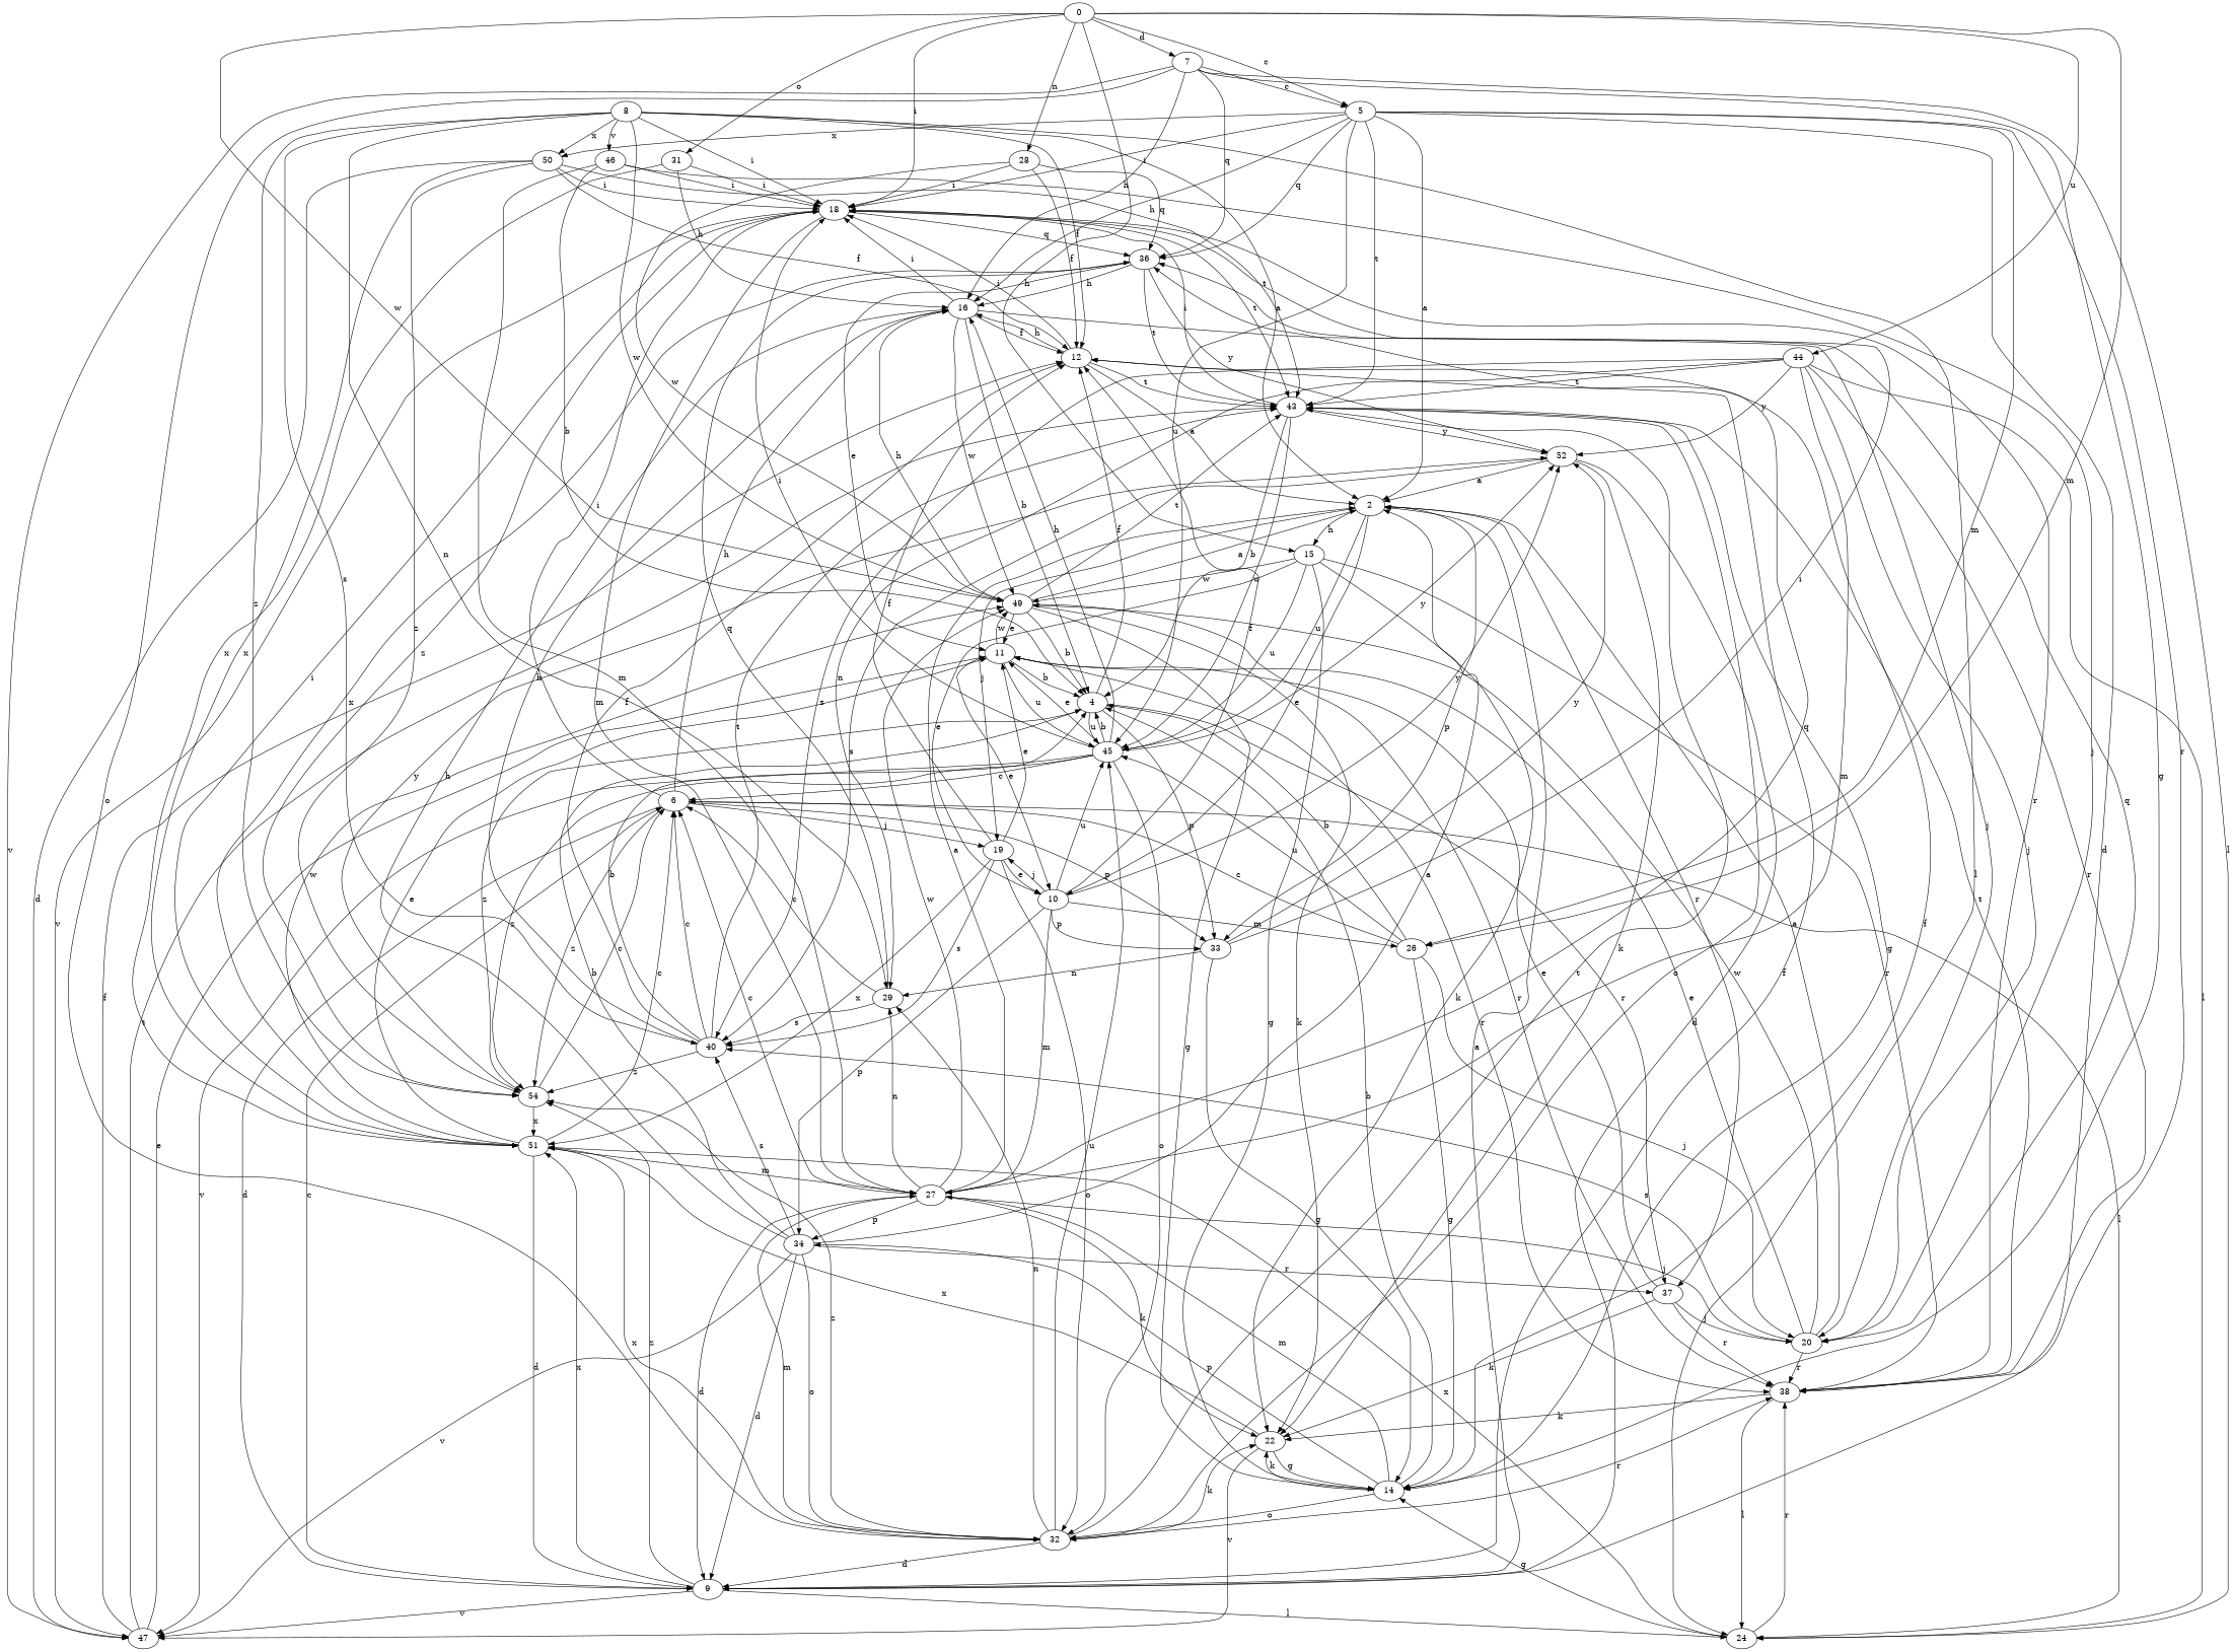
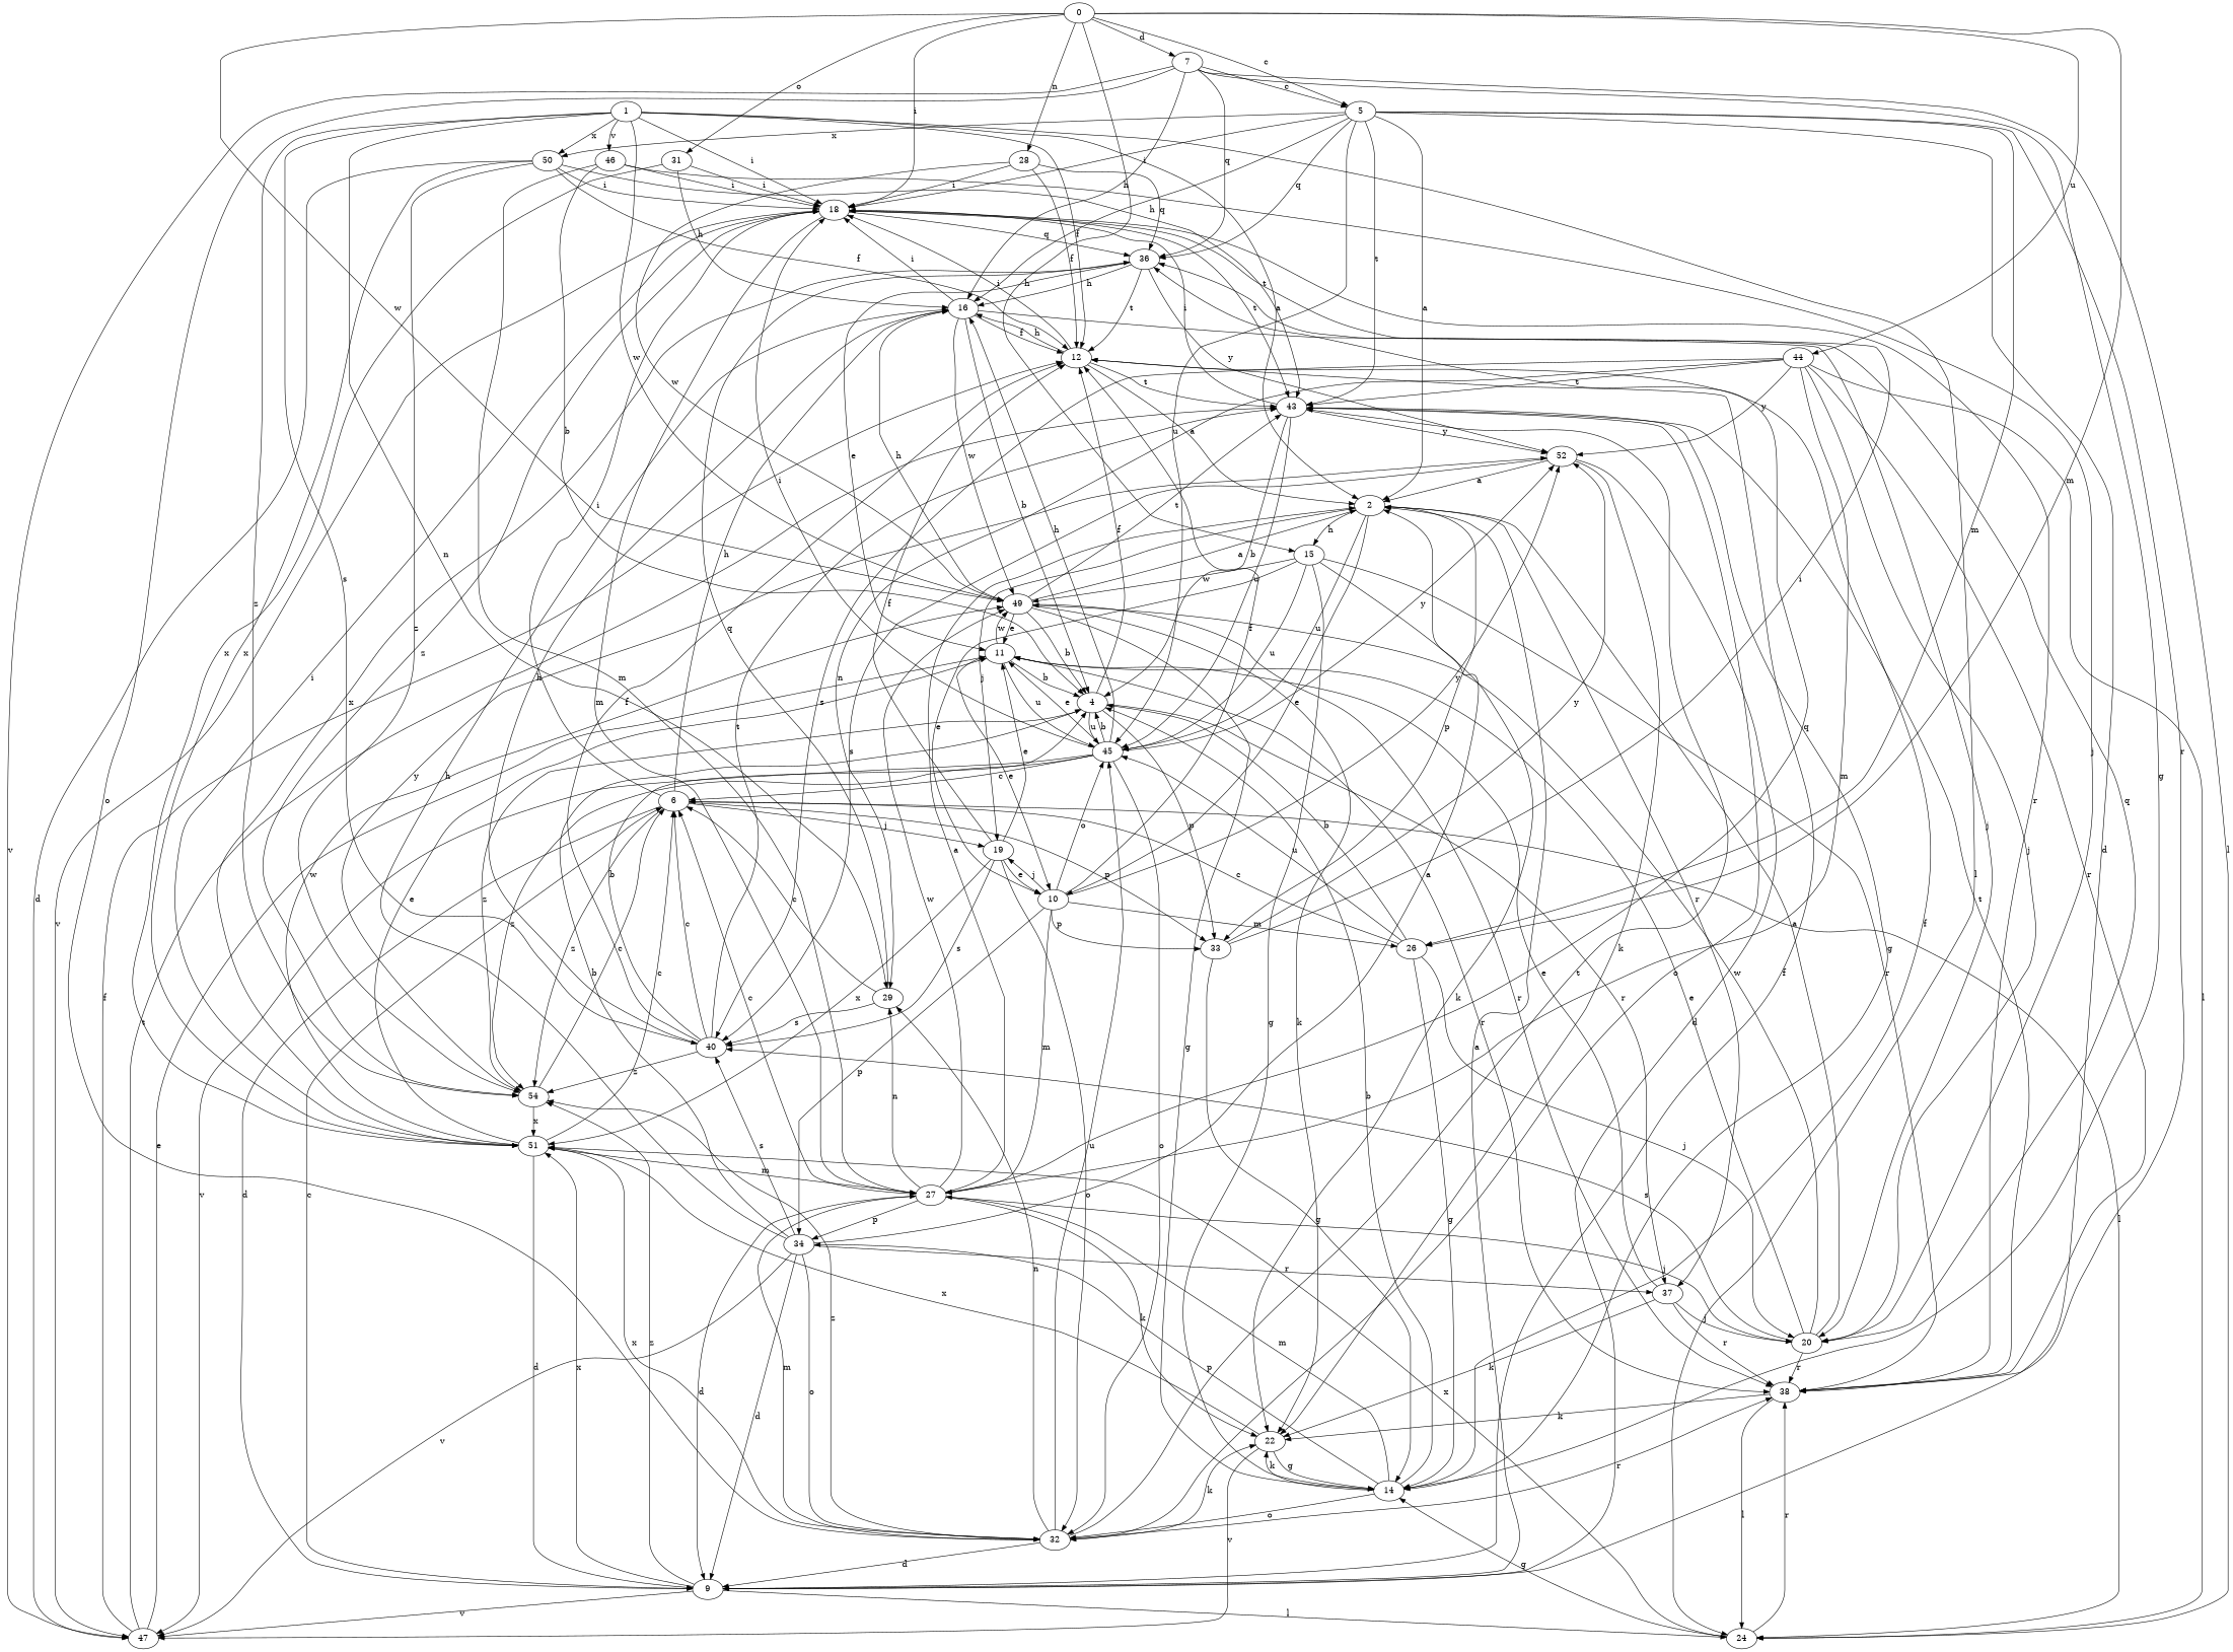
  strict digraph {
    0
    5
    7
    15
    18
    26
    28
    31
    44
    49
    2
    50
    45
    9
    16
    36
    38
    43
    24
    14
    32
    47
    10
    22
    54
    27
    4
    6
    20
    12
    51
    29
    40
    52
    11
-   1 [label=8]
+   1
    46
    19
    33
    37
    34
    0 -> 5 [label=c]
    0 -> 7 [label=d]
    0 -> 15 [label=h]
    0 -> 18 [label=i]
    0 -> 26 [label=m]
    0 -> 28 [label=n]
    0 -> 31 [label=o]
    0 -> 44 [label=u]
    0 -> 49 [label=w]
    5 -> 18 [label=i]
    5 -> 26 [label=m]
    5 -> 2 [label=a]
    5 -> 50 [label=x]
    5 -> 45 [label=u]
    5 -> 9 [label=d]
    5 -> 16 [label=h]
    5 -> 36 [label=q]
    5 -> 38 [label=r]
    5 -> 43 [label=t]
    7 -> 5 [label=c]
    7 -> 16 [label=h]
    7 -> 36 [label=q]
    7 -> 24 [label=l]
    7 -> 14 [label=g]
    7 -> 32 [label=o]
    7 -> 47 [label=v]
    15 -> 49 [label=w]
    15 -> 45 [label=u]
    15 -> 38 [label=r]
    15 -> 14 [label=g]
    15 -> 10 [label=e]
    15 -> 22 [label=k]
    18 -> 36 [label=q]
    18 -> 38 [label=r]
    18 -> 43 [label=t]
    18 -> 47 [label=v]
    18 -> 54 [label=z]
    18 -> 27 [label=m]
    26 -> 45 [label=u]
    26 -> 14 [label=g]
    26 -> 4 [label=b]
    26 -> 6 [label=c]
    26 -> 20 [label=j]
    28 -> 18 [label=i]
    28 -> 49 [label=w]
    28 -> 36 [label=q]
    28 -> 12 [label=f]
    31 -> 18 [label=i]
    31 -> 16 [label=h]
    31 -> 51 [label=x]
    44 -> 38 [label=r]
    44 -> 43 [label=t]
    44 -> 24 [label=l]
    44 -> 27 [label=m]
    44 -> 20 [label=j]
    44 -> 29 [label=n]
    44 -> 40 [label=s]
    44 -> 52 [label=y]
    49 -> 2 [label=a]
    49 -> 16 [label=h]
    49 -> 38 [label=r]
    49 -> 43 [label=t]
    49 -> 14 [label=g]
    49 -> 22 [label=k]
    49 -> 4 [label=b]
    49 -> 11 [label=e]
    2 -> 15 [label=h]
    2 -> 45 [label=u]
    2 -> 10 [label=e]
    2 -> 19 [label=j]
    2 -> 33 [label=p]
    2 -> 37 [label=r]
    50 -> 18 [label=i]
    50 -> 43 [label=t]
    50 -> 47 [label=d]
    50 -> 54 [label=z]
    50 -> 12 [label=f]
    50 -> 51 [label=x]
    45 -> 18 [label=i]
    45 -> 16 [label=h]
    45 -> 32 [label=o]
    45 -> 47 [label=v]
    45 -> 54 [label=z]
    45 -> 4 [label=b]
    45 -> 6 [label=c]
    45 -> 52 [label=y]
    45 -> 11 [label=e]
    9 -> 2 [label=a]
    9 -> 24 [label=l]
    9 -> 47 [label=v]
    9 -> 54 [label=z]
    9 -> 6 [label=c]
    9 -> 12 [label=f]
    9 -> 51 [label=x]
    16 -> 18 [label=i]
    16 -> 49 [label=w]
    16 -> 4 [label=b]
    16 -> 20 [label=j]
    16 -> 12 [label=f]
    36 -> 16 [label=h]
-   36 -> 43 [label=t]
+   36 -> 12 [label=t]
    36 -> 51 [label=x]
    36 -> 52 [label=y]
    36 -> 11 [label=e]
    38 -> 43 [label=t]
    38 -> 24 [label=l]
    38 -> 22 [label=k]
    43 -> 18 [label=i]
    43 -> 45 [label=u]
    43 -> 14 [label=g]
    43 -> 32 [label=o]
    43 -> 4 [label=b]
    43 -> 52 [label=y]
    24 -> 38 [label=r]
    24 -> 14 [label=g]
    24 -> 51 [label=x]
    14 -> 32 [label=o]
    14 -> 22 [label=k]
    14 -> 27 [label=m]
    14 -> 4 [label=b]
    14 -> 12 [label=f]
    14 -> 34 [label=p]
    32 -> 45 [label=u]
    32 -> 9 [label=d]
    32 -> 38 [label=r]
    32 -> 43 [label=t]
    32 -> 22 [label=k]
    32 -> 54 [label=z]
    32 -> 27 [label=m]
    32 -> 51 [label=x]
    32 -> 29 [label=n]
    47 -> 43 [label=t]
    47 -> 12 [label=f]
    47 -> 11 [label=e]
    10 -> 26 [label=m]
-   10 -> 45 [label=u]
+   10 -> 45 [label=o]
    10 -> 27 [label=m]
    10 -> 12 [label=f]
    10 -> 52 [label=y]
    10 -> 19 [label=j]
    10 -> 33 [label=p]
    10 -> 34 [label=p]
    22 -> 14 [label=g]
    22 -> 47 [label=v]
    22 -> 51 [label=x]
    54 -> 6 [label=c]
    54 -> 51 [label=x]
    54 -> 52 [label=y]
    27 -> 49 [label=w]
    27 -> 2 [label=a]
    27 -> 9 [label=d]
    27 -> 36 [label=q]
    27 -> 22 [label=k]
    27 -> 6 [label=c]
    27 -> 20 [label=j]
    27 -> 29 [label=n]
    27 -> 34 [label=p]
    4 -> 45 [label=u]
    4 -> 54 [label=z]
    4 -> 12 [label=f]
    4 -> 33 [label=p]
    4 -> 37 [label=r]
    6 -> 18 [label=i]
    6 -> 9 [label=d]
    6 -> 16 [label=h]
    6 -> 24 [label=l]
    6 -> 54 [label=z]
    6 -> 19 [label=j]
    6 -> 33 [label=p]
    20 -> 49 [label=w]
    20 -> 2 [label=a]
    20 -> 36 [label=q]
    20 -> 38 [label=r]
    20 -> 40 [label=s]
    20 -> 11 [label=e]
    12 -> 18 [label=i]
    12 -> 2 [label=a]
    12 -> 16 [label=h]
    12 -> 43 [label=t]
    51 -> 18 [label=i]
    51 -> 49 [label=w]
    51 -> 9 [label=d]
    51 -> 27 [label=m]
    51 -> 6 [label=c]
    51 -> 11 [label=e]
    29 -> 36 [label=q]
    29 -> 6 [label=c]
    29 -> 40 [label=s]
    40 -> 16 [label=h]
    40 -> 43 [label=t]
    40 -> 54 [label=z]
    40 -> 4 [label=b]
    40 -> 6 [label=c]
    40 -> 12 [label=f]
    52 -> 2 [label=a]
    52 -> 9 [label=d]
    52 -> 22 [label=k]
    52 -> 40 [label=s]
    11 -> 49 [label=w]
    11 -> 45 [label=u]
    11 -> 38 [label=r]
    11 -> 10 [label=e]
    11 -> 4 [label=b]
    1 -> 18 [label=i]
    1 -> 49 [label=w]
    1 -> 2 [label=a]
    1 -> 50 [label=x]
    1 -> 24 [label=l]
    1 -> 54 [label=z]
    1 -> 12 [label=f]
    1 -> 29 [label=n]
    1 -> 40 [label=s]
    1 -> 46 [label=v]
    46 -> 18 [label=i]
    46 -> 27 [label=m]
    46 -> 4 [label=b]
    46 -> 20 [label=j]
    19 -> 32 [label=o]
    19 -> 10 [label=e]
    19 -> 12 [label=f]
    19 -> 51 [label=x]
    19 -> 40 [label=s]
    19 -> 11 [label=e]
    33 -> 18 [label=i]
    33 -> 14 [label=g]
-   33 -> 29 [label=n]
    33 -> 52 [label=y]
    37 -> 38 [label=r]
    37 -> 22 [label=k]
    37 -> 20 [label=j]
    37 -> 11 [label=e]
    34 -> 2 [label=a]
    34 -> 9 [label=d]
    34 -> 16 [label=h]
    34 -> 32 [label=o]
    34 -> 47 [label=v]
    34 -> 4 [label=b]
    34 -> 40 [label=s]
    34 -> 37 [label=r]
  }
